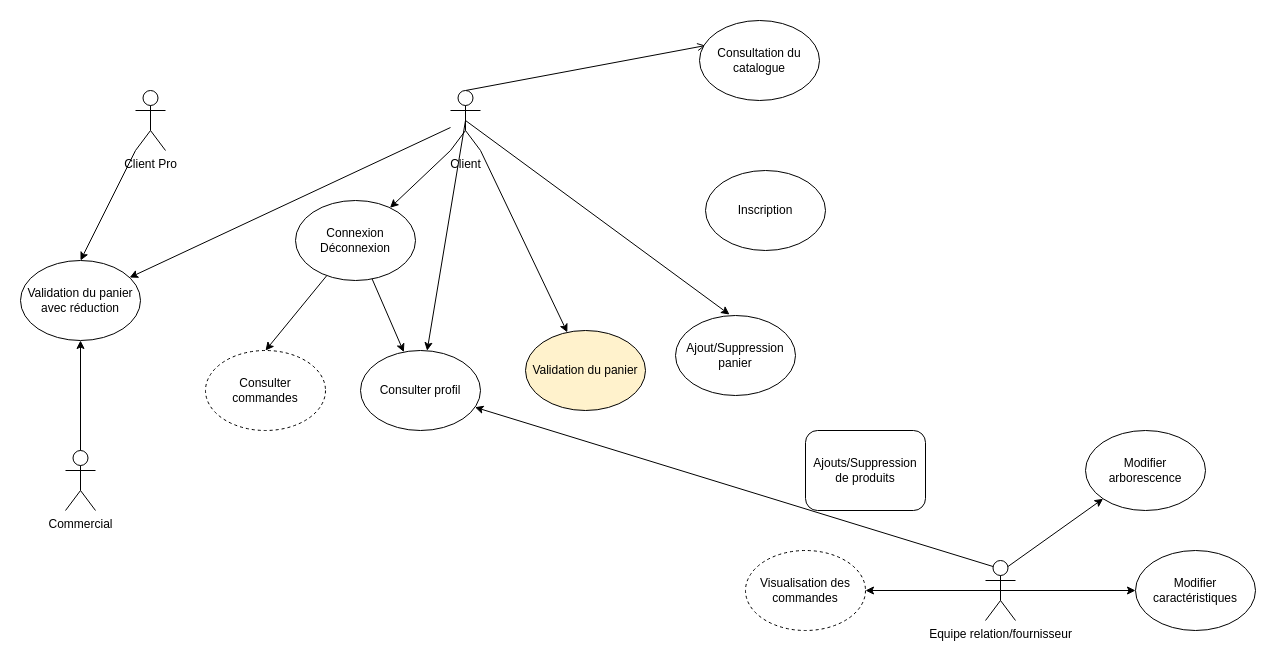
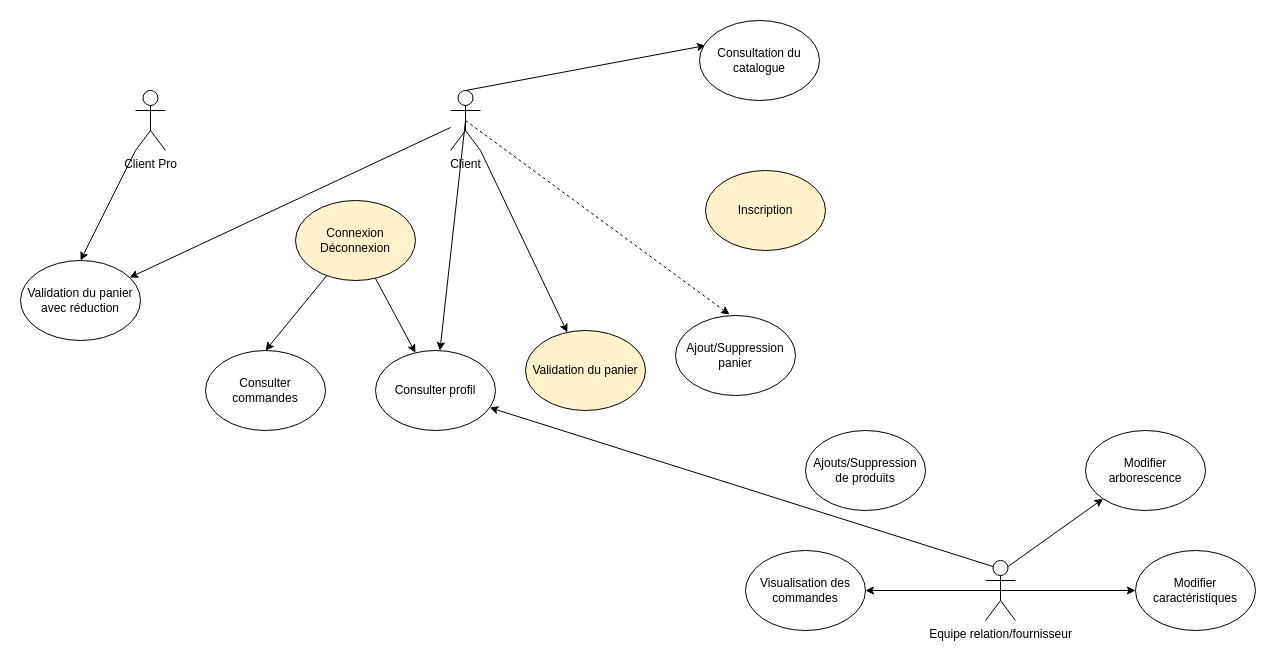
  <mxCell id="0" />
  <mxCell id="1" parent="0" />
- <mxCell id="2" style="rounded=0;orthogonalLoop=1;jettySize=auto;html=1;exitX=0;exitY=1;exitDx=0;exitDy=0;exitPerimeter=0;" parent="1" source="6" target="18" edge="1"><mxGeometry relative="1" as="geometry" /></mxCell>
  <mxCell id="3" style="rounded=0;orthogonalLoop=1;jettySize=auto;html=1;exitX=1;exitY=1;exitDx=0;exitDy=0;exitPerimeter=0;" parent="1" source="6" target="19" edge="1"><mxGeometry relative="1" as="geometry" /></mxCell>
  <mxCell id="4" style="rounded=0;orthogonalLoop=1;jettySize=auto;html=1;" parent="1" source="6" target="28" edge="1"><mxGeometry relative="1" as="geometry" /></mxCell>
- <mxCell id="5" style="rounded=0;orthogonalLoop=1;jettySize=auto;html=1;exitX=0.5;exitY=0;exitDx=0;exitDy=0;exitPerimeter=0;entryX=0.05;entryY=0.313;entryDx=0;entryDy=0;entryPerimeter=0;endArrow=open;" parent="1" source="6" target="14" edge="1"><mxGeometry relative="1" as="geometry" /></mxCell>
+ <mxCell id="5" style="rounded=0;orthogonalLoop=1;jettySize=auto;html=1;exitX=0.5;exitY=0;exitDx=0;exitDy=0;exitPerimeter=0;entryX=0.05;entryY=0.313;entryDx=0;entryDy=0;entryPerimeter=0;" parent="1" source="6" target="14" edge="1"><mxGeometry relative="1" as="geometry" /></mxCell>
  <mxCell id="6" value="Client" style="shape=umlActor;verticalLabelPosition=bottom;verticalAlign=top;html=1;outlineConnect=0;" parent="1" vertex="1"><mxGeometry x="450" y="90" width="30" height="60" as="geometry" /></mxCell>
  <mxCell id="7" style="rounded=0;orthogonalLoop=1;jettySize=auto;html=1;exitX=0.25;exitY=0.1;exitDx=0;exitDy=0;exitPerimeter=0;" parent="1" source="11" target="22" edge="1"><mxGeometry relative="1" as="geometry" /></mxCell>
  <mxCell id="8" style="edgeStyle=orthogonalEdgeStyle;rounded=0;orthogonalLoop=1;jettySize=auto;html=1;exitX=0.5;exitY=0.5;exitDx=0;exitDy=0;exitPerimeter=0;" parent="1" source="11" target="12" edge="1"><mxGeometry relative="1" as="geometry" /></mxCell>
  <mxCell id="9" style="rounded=0;orthogonalLoop=1;jettySize=auto;html=1;entryX=0;entryY=1;entryDx=0;entryDy=0;exitX=0.75;exitY=0.1;exitDx=0;exitDy=0;exitPerimeter=0;" parent="1" source="11" target="23" edge="1"><mxGeometry relative="1" as="geometry"><mxPoint x="1015" y="570" as="sourcePoint" /></mxGeometry></mxCell>
  <mxCell id="10" style="rounded=0;orthogonalLoop=1;jettySize=auto;html=1;entryX=0;entryY=0.5;entryDx=0;entryDy=0;exitX=0.5;exitY=0.5;exitDx=0;exitDy=0;exitPerimeter=0;" parent="1" source="11" target="24" edge="1"><mxGeometry relative="1" as="geometry" /></mxCell>
  <mxCell id="11" value="Equipe relation/fournisseur" style="shape=umlActor;verticalLabelPosition=bottom;verticalAlign=top;html=1;outlineConnect=0;" parent="1" vertex="1"><mxGeometry x="985" y="560" width="30" height="60" as="geometry" /></mxCell>
- <mxCell id="12" value="Visualisation des commandes" style="ellipse;whiteSpace=wrap;html=1;dashed=1;" parent="1" vertex="1"><mxGeometry x="745" y="550" width="120" height="80" as="geometry" /></mxCell>
- <mxCell id="13" value="Ajouts/Suppression de produits" style="whiteSpace=wrap;html=1;rounded=1;" parent="1" vertex="1"><mxGeometry x="805" y="430" width="120" height="80" as="geometry" /></mxCell>
+ <mxCell id="12" value="Visualisation des commandes" style="ellipse;whiteSpace=wrap;html=1;" parent="1" vertex="1"><mxGeometry x="745" y="550" width="120" height="80" as="geometry" /></mxCell>
+ <mxCell id="13" value="Ajouts/Suppression de produits" style="ellipse;whiteSpace=wrap;html=1;" parent="1" vertex="1"><mxGeometry x="805" y="430" width="120" height="80" as="geometry" /></mxCell>
  <mxCell id="14" value="Consultation du catalogue" style="ellipse;whiteSpace=wrap;html=1;" parent="1" vertex="1"><mxGeometry x="699" y="20" width="120" height="80" as="geometry" /></mxCell>
- <mxCell id="15" value="Inscription" style="ellipse;whiteSpace=wrap;html=1;" parent="1" vertex="1"><mxGeometry x="705" y="170" width="120" height="80" as="geometry" /></mxCell>
+ <mxCell id="15" value="Inscription" style="ellipse;whiteSpace=wrap;html=1;fillColor=#fff2cc;" parent="1" vertex="1"><mxGeometry x="705" y="170" width="120" height="80" as="geometry" /></mxCell>
  <mxCell id="16" value="" style="rounded=0;orthogonalLoop=1;jettySize=auto;html=1;" parent="1" source="18" target="22" edge="1"><mxGeometry relative="1" as="geometry" /></mxCell>
  <mxCell id="17" style="edgeStyle=none;rounded=0;orthogonalLoop=1;jettySize=auto;html=1;entryX=0.5;entryY=0;entryDx=0;entryDy=0;" edge="1" parent="1" source="18" target="31"><mxGeometry relative="1" as="geometry" /></mxCell>
- <mxCell id="18" value="&lt;div&gt;Connexion&lt;/div&gt;&lt;div&gt;Déconnexion&lt;/div&gt;" style="ellipse;whiteSpace=wrap;html=1;" parent="1" vertex="1"><mxGeometry x="295" y="200" width="120" height="80" as="geometry" /></mxCell>
+ <mxCell id="18" value="&lt;div&gt;Connexion&lt;/div&gt;&lt;div&gt;Déconnexion&lt;/div&gt;" style="ellipse;whiteSpace=wrap;html=1;fillColor=#fff2cc;" parent="1" vertex="1"><mxGeometry x="295" y="200" width="120" height="80" as="geometry" /></mxCell>
  <mxCell id="19" value="Validation du panier" style="ellipse;whiteSpace=wrap;html=1;fillColor=#fff2cc;" parent="1" vertex="1"><mxGeometry x="525" y="330" width="120" height="80" as="geometry" /></mxCell>
  <mxCell id="20" value="Ajout/Suppression panier" style="ellipse;whiteSpace=wrap;html=1;" parent="1" vertex="1"><mxGeometry x="675" y="315" width="120" height="80" as="geometry" /></mxCell>
- <mxCell id="21" value="" style="endArrow=classic;html=1;rounded=0;exitX=0.5;exitY=0.5;exitDx=0;exitDy=0;exitPerimeter=0;entryX=0.45;entryY=-0.012;entryDx=0;entryDy=0;entryPerimeter=0;" parent="1" source="6" target="20" edge="1"><mxGeometry width="50" height="50" relative="1" as="geometry"><mxPoint x="735" y="390" as="sourcePoint" /><mxPoint x="295" y="150" as="targetPoint" /></mxGeometry></mxCell>
- <mxCell id="22" value="Consulter profil" style="ellipse;whiteSpace=wrap;html=1;" parent="1" vertex="1"><mxGeometry x="360" y="350" width="120" height="80" as="geometry" /></mxCell>
+ <mxCell id="21" value="" style="endArrow=classic;html=1;rounded=0;exitX=0.5;exitY=0.5;exitDx=0;exitDy=0;exitPerimeter=0;entryX=0.45;entryY=-0.012;entryDx=0;entryDy=0;entryPerimeter=0;dashed=1;" parent="1" source="6" target="20" edge="1"><mxGeometry width="50" height="50" relative="1" as="geometry"><mxPoint x="735" y="390" as="sourcePoint" /><mxPoint x="295" y="150" as="targetPoint" /></mxGeometry></mxCell>
+ <mxCell id="22" value="Consulter profil" style="ellipse;whiteSpace=wrap;html=1;" parent="1" vertex="1"><mxGeometry x="375" y="350" width="120" height="80" as="geometry" /></mxCell>
  <mxCell id="23" value="Modifier arborescence" style="ellipse;whiteSpace=wrap;html=1;" parent="1" vertex="1"><mxGeometry x="1085" y="430" width="120" height="80" as="geometry" /></mxCell>
  <mxCell id="24" value="Modifier caractéristiques" style="ellipse;whiteSpace=wrap;html=1;" parent="1" vertex="1"><mxGeometry x="1135" y="550" width="120" height="80" as="geometry" /></mxCell>
  <mxCell id="25" style="rounded=0;orthogonalLoop=1;jettySize=auto;html=1;entryX=0.5;entryY=0;entryDx=0;entryDy=0;" parent="1" source="26" target="28" edge="1"><mxGeometry relative="1" as="geometry" /></mxCell>
  <mxCell id="26" value="Client Pro" style="shape=umlActor;verticalLabelPosition=bottom;verticalAlign=top;html=1;outlineConnect=0;" parent="1" vertex="1"><mxGeometry x="135" y="90" width="30" height="60" as="geometry" /></mxCell>
  <mxCell id="27" style="rounded=0;orthogonalLoop=1;jettySize=auto;html=1;exitX=0.5;exitY=0.5;exitDx=0;exitDy=0;exitPerimeter=0;" parent="1" source="6" target="22" edge="1"><mxGeometry relative="1" as="geometry"><mxPoint x="325" y="120" as="targetPoint" /></mxGeometry></mxCell>
  <mxCell id="28" value="Validation du panier avec réduction" style="ellipse;whiteSpace=wrap;html=1;" parent="1" vertex="1"><mxGeometry x="20" y="260" width="120" height="80" as="geometry" /></mxCell>
- <mxCell id="29" value="Commercial" style="shape=umlActor;verticalLabelPosition=bottom;verticalAlign=top;html=1;outlineConnect=0;" parent="1" vertex="1"><mxGeometry x="65" y="450" width="30" height="60" as="geometry" /></mxCell>
- <mxCell id="30" value="" style="endArrow=classic;html=1;rounded=0;exitX=0.5;exitY=0;exitDx=0;exitDy=0;exitPerimeter=0;entryX=0.5;entryY=1;entryDx=0;entryDy=0;" parent="1" source="29" target="28" edge="1"><mxGeometry width="50" height="50" relative="1" as="geometry"><mxPoint x="445" y="550" as="sourcePoint" /><mxPoint x="495" y="500" as="targetPoint" /></mxGeometry></mxCell>
- <mxCell id="31" value="Consulter commandes" style="ellipse;whiteSpace=wrap;html=1;dashed=1;" vertex="1" parent="1"><mxGeometry x="205" y="350" width="120" height="80" as="geometry" /></mxCell>
+ <mxCell id="31" value="Consulter commandes" style="ellipse;whiteSpace=wrap;html=1;" vertex="1" parent="1"><mxGeometry x="205" y="350" width="120" height="80" as="geometry" /></mxCell>
